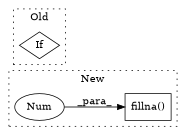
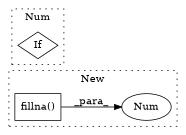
  digraph {
    rankdir=LR
    n1 [a=75 l="62,1" label="fillna()" s="6014,6077" shape=box]
    n2 [a=76 l=1 label=Num s=6076 shape=ellipse]
    n3 [a=96 l=3 label=If s=3773 shape=diamond]
    subgraph cluster_1 {
      label=New
      style=dotted
      n1
      n2
    }
    subgraph cluster_2 {
-     label=Old
+     label=Num
      style=dotted
      n3
    }
-   n2 -> n1 [label=_para_]
+   n1 -> n2 [label=_para_]
  }
